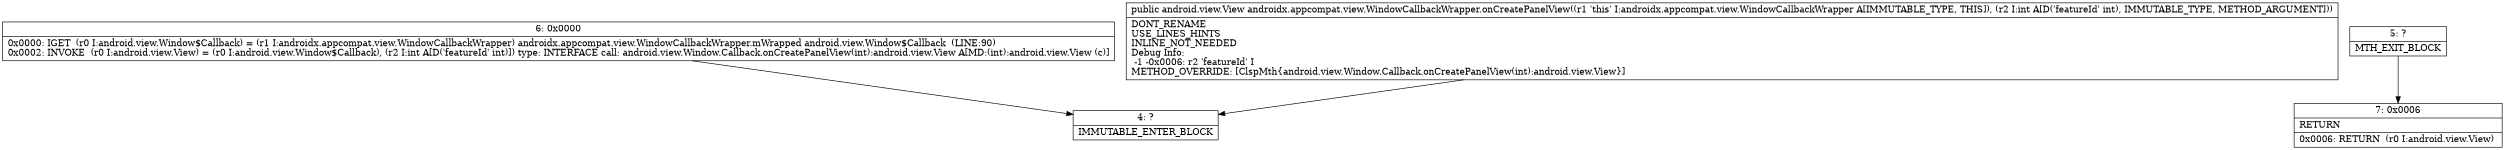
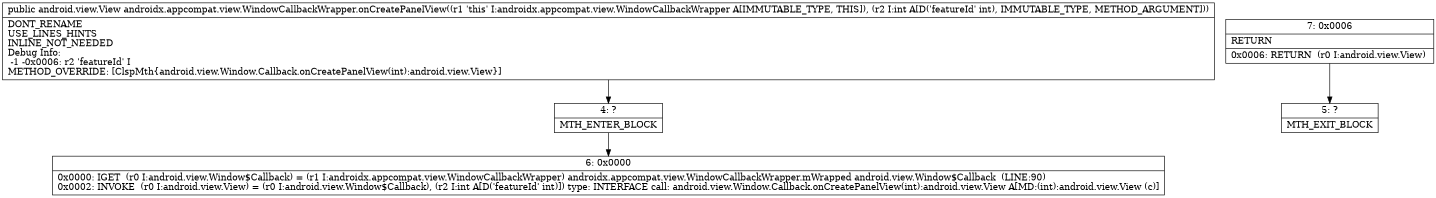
  digraph {
    node [shape=record]
-   n1 [label="{4\:\ ?|IMMUTABLE_ENTER_BLOCK\l}"]
+   n1 [label="{4\:\ ?|MTH_ENTER_BLOCK\l}"]
    n2 [label="{6\:\ 0x0000|0x0000: IGET  (r0 I:android.view.Window$Callback) = (r1 I:androidx.appcompat.view.WindowCallbackWrapper) androidx.appcompat.view.WindowCallbackWrapper.mWrapped android.view.Window$Callback  (LINE:90)\l0x0002: INVOKE  (r0 I:android.view.View) = (r0 I:android.view.Window$Callback), (r2 I:int A[D('featureId' int)]) type: INTERFACE call: android.view.Window.Callback.onCreatePanelView(int):android.view.View A[MD:(int):android.view.View (c)]\l}"]
    n3 [label="{7\:\ 0x0006|RETURN\l|0x0006: RETURN  (r0 I:android.view.View) \l}"]
    n4 [label="{5\:\ ?|MTH_EXIT_BLOCK\l}"]
    n5 [label="{public android.view.View androidx.appcompat.view.WindowCallbackWrapper.onCreatePanelView((r1 'this' I:androidx.appcompat.view.WindowCallbackWrapper A[IMMUTABLE_TYPE, THIS]), (r2 I:int A[D('featureId' int), IMMUTABLE_TYPE, METHOD_ARGUMENT]))  | DONT_RENAME\lUSE_LINES_HINTS\lINLINE_NOT_NEEDED\lDebug Info:\l  \-1 \-0x0006: r2 'featureId' I\lMETHOD_OVERRIDE: [ClspMth\{android.view.Window.Callback.onCreatePanelView(int):android.view.View\}]\l}"]
-   n2 -> n1
-   n4 -> n3
+   n1 -> n2
+   n3 -> n4
    n5 -> n1
  }
